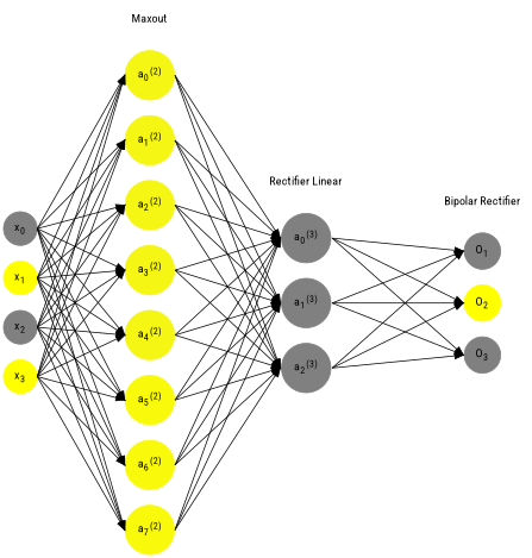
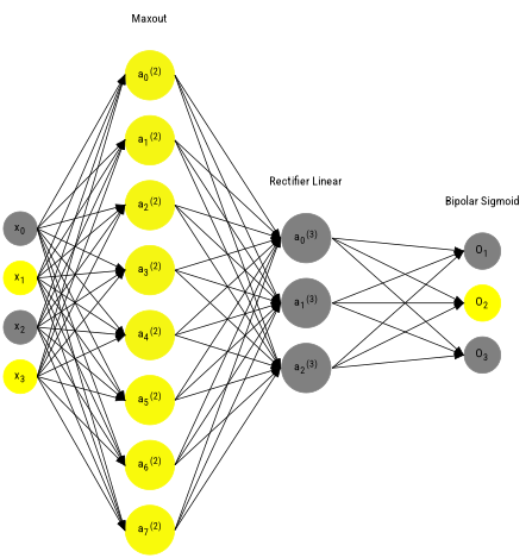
  digraph {
    rankdir=LR
    ranksep=1.4
    splines=false
    fontname="Roboto Condensed"
    node [color="0.1667, 0.922231, 0.961116" fillcolor="0.1667, 0.922231, 0.961116" shape=circle style=filled fontname="Roboto Condensed"]
    edge [headport=w style=solid tailport=e fontname="Roboto Condensed"]
    n1 [color="0.1667, 0.0, 0.5" fillcolor="0.1667, 0.0, 0.5" label=<x<sub>0</sub>>]
    n2 [color="0.1667, 1.0, 1.0" fillcolor="0.1667, 1.0, 1.0" label=<x<sub>1</sub>>]
    n3 [color="0.1667, 0.0, 0.5" fillcolor="0.1667, 0.0, 0.5" label=<x<sub>2</sub>>]
    n4 [color="0.1667, 1.0, 1.0" fillcolor="0.1667, 1.0, 1.0" label=<x<sub>3</sub>>]
    n5 [label=<a<sub>0</sub><sup>(2)</sup>>]
    n6 [label=<a<sub>1</sub><sup>(2)</sup>>]
    n7 [label=<a<sub>2</sub><sup>(2)</sup>>]
    n8 [label=<a<sub>3</sub><sup>(2)</sup>>]
    n9 [label=<a<sub>4</sub><sup>(2)</sup>>]
    n10 [color="0.1667, 0.953394, 0.976697" fillcolor="0.1667, 0.953394, 0.976697" label=<a<sub>5</sub><sup>(2)</sup>>]
    n11 [color="0.1667, 0.953394, 0.976697" fillcolor="0.1667, 0.953394, 0.976697" label=<a<sub>6</sub><sup>(2)</sup>>]
    n12 [color="0.1667, 0.953394, 0.976697" fillcolor="0.1667, 0.953394, 0.976697" label=<a<sub>7</sub><sup>(2)</sup>>]
    n13 [color="0.1667, 0.000000, 0.500000" fillcolor="0.1667, 0.000000, 0.500000" label=<a<sub>0</sub><sup>(3)</sup>>]
    n14 [color="0.1667, 0.000000, 0.500000" fillcolor="0.1667, 0.000000, 0.500000" label=<a<sub>1</sub><sup>(3)</sup>>]
    n15 [color="0.1667, 0.000000, 0.500000" fillcolor="0.1667, 0.000000, 0.500000" label=<a<sub>2</sub><sup>(3)</sup>>]
    n16 [color="0.1667, 0.0, 0.5" fillcolor="0.1667, 0.0, 0.5" label=<O<sub>1</sub>>]
    n17 [color="0.1667, 1.0, 1.0" fillcolor="0.1667, 1.0, 1.0" label=<O<sub>2</sub>>]
    n18 [color="0.1667, 0.0, 0.5" fillcolor="0.1667, 0.0, 0.5" label=<O<sub>3</sub>>]
    n19 [label=Maxout shape=plaintext color="" fillcolor="" style=""]
    n20 [label="Rectifier Linear" shape=plaintext color="" fillcolor="" style=""]
-   n21 [label="Bipolar Rectifier" shape=plaintext color="" fillcolor="" style=""]
+   n21 [label="Bipolar Sigmoid" shape=plaintext color="" fillcolor="" style=""]
    subgraph sub_1 {
      n1
    }
    subgraph sub_2 {
      n2
    }
    subgraph sub_3 {
      n3
    }
    subgraph sub_4 {
      n4
    }
    subgraph sub_5 {
      n5
    }
    subgraph sub_6 {
      n6
    }
    subgraph sub_7 {
      n7
    }
    subgraph sub_8 {
      n8
    }
    subgraph sub_9 {
      n9
    }
    subgraph sub_10 {
      n10
    }
    subgraph sub_11 {
      n11
    }
    subgraph sub_12 {
      n12
    }
    subgraph sub_13 {
      n13
    }
    subgraph sub_14 {
      n14
    }
    subgraph sub_15 {
      n15
    }
    subgraph sub_16 {
      n16
    }
    subgraph sub_17 {
      n17
    }
    subgraph sub_18 {
      n18
    }
    subgraph sub_19 {
      rank=same
      n1
      n2
      n3
      n4
    }
    subgraph sub_20 {
      rank=same
      n5
      n6
      n7
      n8
      n9
      n10
      n11
      n12
    }
    subgraph sub_21 {
      rank=same
      n13
      n14
      n15
    }
    subgraph sub_22 {
      rank=same
      n16
      n17
      n18
    }
    subgraph sub_23 {
      rank=same
      n5
      n19
    }
    subgraph sub_24 {
      rank=same
      n13
      n20
    }
    subgraph sub_25 {
      rank=same
      n16
      n21
    }
    n1 -> n2 [style=invis]
    n1 -> n5
    n1 -> n6
    n1 -> n7
    n1 -> n8
    n1 -> n9
    n1 -> n10
    n1 -> n11
    n1 -> n12
    n2 -> n3 [style=invis]
    n2 -> n5
    n2 -> n6
    n2 -> n7
    n2 -> n8
    n2 -> n9
    n2 -> n10
    n2 -> n11
    n2 -> n12
    n3 -> n4 [style=invis]
    n3 -> n5
    n3 -> n6
    n3 -> n7
    n3 -> n8
    n3 -> n9
    n3 -> n10
    n3 -> n11
    n3 -> n12
    n4 -> n5
    n4 -> n6
    n4 -> n7
    n4 -> n8
    n4 -> n9
    n4 -> n10
    n4 -> n11
    n4 -> n12
    n5 -> n6 [style=invis]
    n5 -> n13
    n5 -> n14
    n5 -> n15
    n6 -> n7 [style=invis]
    n6 -> n13
    n6 -> n14
    n6 -> n15
    n7 -> n8 [style=invis]
    n7 -> n13
    n7 -> n14
    n7 -> n15
    n8 -> n9 [style=invis]
    n8 -> n13
    n8 -> n14
    n8 -> n15
    n9 -> n10 [style=invis]
    n9 -> n13
    n9 -> n14
    n9 -> n15
    n10 -> n11 [style=invis]
    n10 -> n13
    n10 -> n14
    n10 -> n15
    n11 -> n12 [style=invis]
    n11 -> n13
    n11 -> n14
    n11 -> n15
    n12 -> n13
    n12 -> n14
    n12 -> n15
    n13 -> n14 [style=invis]
    n13 -> n16
    n13 -> n17
    n13 -> n18
    n14 -> n15 [style=invis]
    n14 -> n16
    n14 -> n17
    n14 -> n18
    n15 -> n16
    n15 -> n17
    n15 -> n18
    n16 -> n17 [style=invis]
    n17 -> n18 [style=invis]
    n19 -> n5 [style=invis]
    n20 -> n13 [style=invis]
    n21 -> n16 [style=invis]
  }
